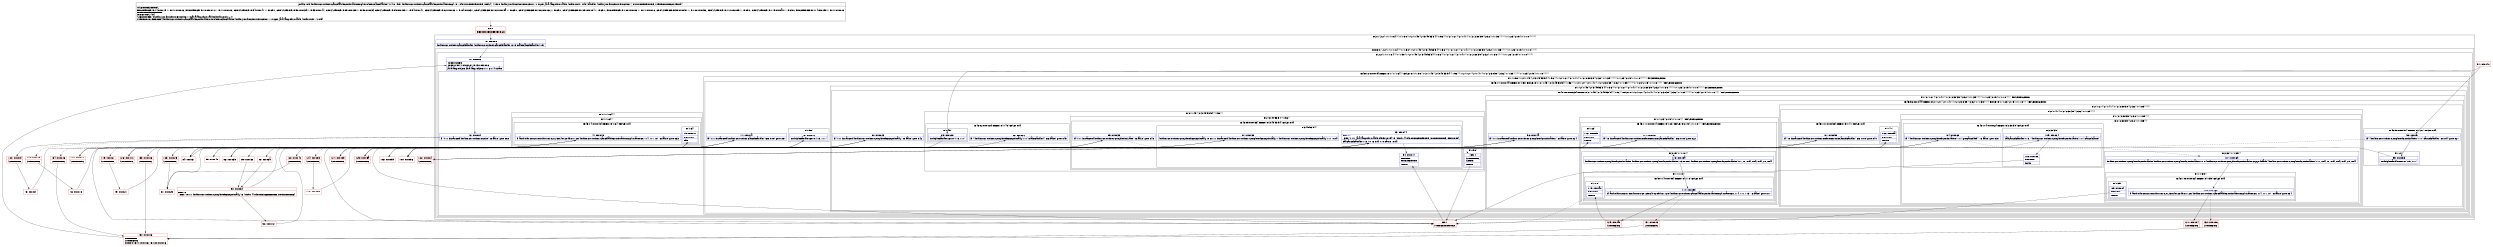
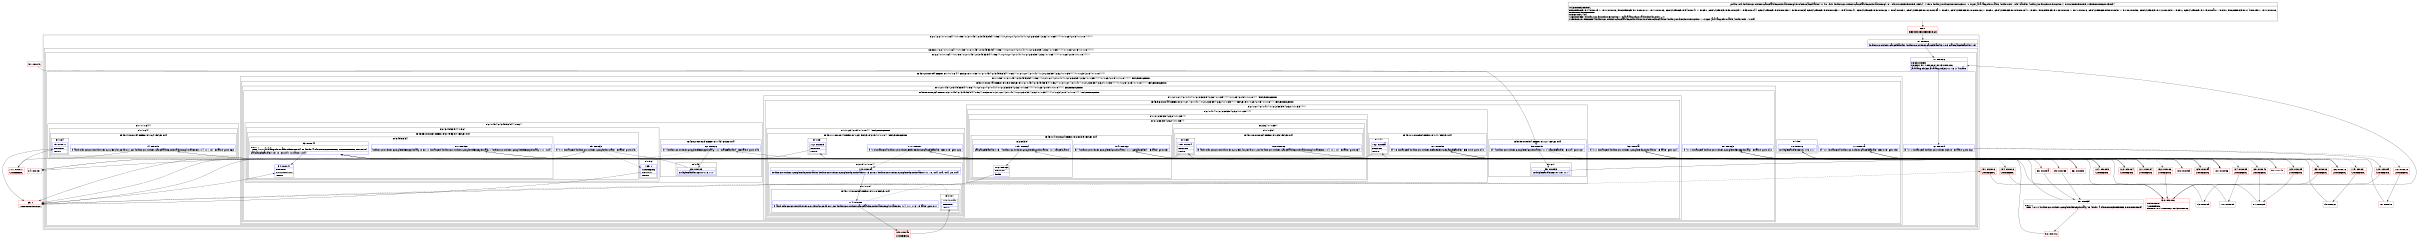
  digraph {
    node [color=red shape=record]
-   n1 [color=blue label="{75\:\ 0x0017|RETURN\l|this\l}"]
+   n1 [color=blue label="{75\:\ 0x0017|RETURN\l|return\l}"]
    n2 [color=blue label="{74\:\ 0x0015|if (androidx.concurrent.futures.C0125xc40028dd.m112m(kotlinx.coroutines.CancellableContinuationImpl._state$FU, r14, r11, r8) != false) goto L63\l}"]
    n3 [color=blue label="{78\:\ 0x001c|multipleHandlersError(r15, r11)\l}"]
    n4 [color=blue label="{83\:\ 0x002e|multipleHandlersError(r15, r11)\l}"]
    n5 [color=blue label="{82\:\ 0x002c|if (((kotlinx.coroutines.CompletedExceptionally) r11).makeHandled() == false) goto L45\l}"]
    n6 [color=blue label="{87\:\ 0x0038|kotlinx.coroutines.CompletedExceptionally r0 = r11 instanceof kotlinx.coroutines.CompletedExceptionally ? (kotlinx.coroutines.CompletedExceptionally) r11 : null\l}"]
    n7 [color=blue label="{93\:\ 0x0044|PHI: r1 \l  PHI: (r1v1 java.lang.Throwable A[REMOVE]) =  binds: [] A[DONT_GENERATE, DONT_INLINE, REMOVE]\l|callCancelHandler(r15, r0 != null ? r0.cause : null)\l}"]
    n8 [color=blue label="{94\:\ 0x0047|RETURN\lORIG_RETURN\l|return\l}"]
    n9 [color=blue label="{85\:\ 0x0033|if ((r11 instanceof kotlinx.coroutines.CompletionState) != false) goto L48\l}"]
-   n10 [color=blue label="{135\:\ ?|SYNTHETIC\lSTART\l|return\l}"]
+   n10 [color=blue label="{135\:\ ?|SYNTHETIC\lRETURN\l|return\l}"]
    n11 [color=blue label="{99\:\ 0x0053|multipleHandlersError(r15, r11)\l}"]
    n12 [color=blue label="{98\:\ 0x0051|if (((kotlinx.coroutines.CompletedContinuation) r11).cancelHandler != null) goto L27\l}"]
    n13 [color=blue label="{102\:\ 0x005a|RETURN\l|return\l}"]
    n14 [color=blue label="{101\:\ 0x0058|if ((r8 instanceof kotlinx.coroutines.BeforeResumeCancelHandler) == true) goto L40\l}"]
    n15 [color=blue label="{105\:\ 0x0064|callCancelHandler(r15, ((kotlinx.coroutines.CompletedContinuation) r11).cancelCause)\l}"]
    n16 [color=blue label="{106\:\ 0x006c|RETURN\l|kotlin\l}"]
    n17 [color=blue label="{104\:\ 0x0062|if (((kotlinx.coroutines.CompletedContinuation) r11).getCancelled() != false) goto L37\l}"]
    n18 [color=blue label="{109\:\ 0x0084|RETURN\l|return\l}"]
    n19 [color=blue label="{108\:\ 0x0082|if (androidx.concurrent.futures.C0125xc40028dd.m112m(kotlinx.coroutines.CancellableContinuationImpl._state$FU, r14, r11, r0) != false) goto L34\l}"]
-   n20 [color=blue label="{107\:\ 0x006d|kotlinx.coroutines.CompletedContinuation kotlinx.coroutines.CompletedContinuation r0 = kotlinx.coroutines.CompletedContinuation.copy$default((kotlinx.coroutines.CompletedContinuation) r11, null, r8, null, null, null, 29, null)\l}"]
    n21 [color=blue label="{112\:\ 0x0089|RETURN\l|return\l}"]
    n22 [color=blue label="{115\:\ 0x00a0|RETURN\l|return\l}"]
    n23 [color=blue label="{114\:\ 0x009e|if (androidx.concurrent.futures.C0125xc40028dd.m112m(kotlinx.coroutines.CancellableContinuationImpl._state$FU, r14, r11, r13) != false) goto L17\l}"]
    n24 [color=blue label="{113\:\ 0x008a|kotlinx.coroutines.CompletedContinuation kotlinx.coroutines.CompletedContinuation r13 = new kotlinx.coroutines.CompletedContinuation(r11, r8, null, null, null, 28, null)\l}"]
    n25 [color=blue label="{111\:\ 0x0087|if ((r8 instanceof kotlinx.coroutines.BeforeResumeCancelHandler) == true) goto L22\l}"]
    n26 [color=blue label="{96\:\ 0x004a|if ((r11 instanceof kotlinx.coroutines.CompletedContinuation) != false) goto L24\l}"]
    n27 [color=blue label="{80\:\ 0x0023|if ((r11 instanceof kotlinx.coroutines.CompletedExceptionally) != false) goto L42\l}"]
    n28 [color=blue label="{77\:\ 0x001a|if ((r11 instanceof kotlinx.coroutines.CancelHandler) == true) goto L57\l}"]
    n29 [color=blue label="{72\:\ 0x000d|if ((r11 instanceof kotlinx.coroutines.Active) != false) goto L60\l}"]
    n30 [color=blue label="{71\:\ 0x0006|LOOP_START\lLOOP:0: B:71:0x0006\-\>B:130:0x0006\l|java.lang.Object java.lang.Object r11 = r14._state\l}"]
    n31 [color=blue label="{70\:\ 0x0000|kotlinx.coroutines.CancelHandler kotlinx.coroutines.CancelHandler r8 = makeCancelHandler(r15)\l}"]
    n32 [label="{69\:\ ?|MTH_EXIT_BLOCK\l}"]
    n33 [label="{117\:\ 0x0017|SYNTHETIC\l}"]
    n34 [label="{134\:\ 0x0006|SYNTHETIC\l}"]
    n35 [label="{133\:\ 0x0006|SYNTHETIC\l}"]
    n36 [label="{84\:\ 0x0031}"]
    n37 [label="{89\:\ 0x003e}"]
    n38 [label="{88\:\ 0x003a}"]
    n39 [label="{86\:\ 0x0035}"]
    n40 [label="{100\:\ 0x0056}"]
    n41 [label="{103\:\ 0x005b}"]
    n42 [label="{125\:\ 0x005a|SYNTHETIC\l}"]
    n43 [label="{122\:\ 0x0064|SYNTHETIC\l}"]
    n44 [label="{121\:\ 0x0084|SYNTHETIC\l}"]
    n45 [label="{132\:\ 0x0006|SYNTHETIC\l}"]
    n46 [label="{129\:\ 0x00a0|SYNTHETIC\l}"]
    n47 [label="{131\:\ 0x0006|SYNTHETIC\l}"]
    n48 [label="{127\:\ 0x0089|SYNTHETIC\l}"]
    n49 [label="{124\:\ 0x0085|SYNTHETIC\l}"]
    n50 [label="{128\:\ 0x004c|SYNTHETIC\l}"]
    n51 [label="{95\:\ 0x0048}"]
    n52 [label="{123\:\ 0x0025|SYNTHETIC\l}"]
    n53 [label="{119\:\ 0x0021|SYNTHETIC\l}"]
    n54 [label="{126\:\ 0x001c|SYNTHETIC\l}"]
    n55 [label="{118\:\ 0x0018|SYNTHETIC\l}"]
    n56 [label="{120\:\ 0x000f|SYNTHETIC\l}"]
    n57 [label="{76\:\ 0x0018}"]
    n58 [label="{73\:\ 0x000f}"]
    n59 [label="{130\:\ 0x0006|LOOP_END\lSYNTHETIC\lLOOP:0: B:71:0x0006\-\>B:130:0x0006\l}"]
    n60 [label="{79\:\ 0x0021}"]
    n61 [label="{81\:\ 0x0025}"]
    n62 [label="{90\:\ 0x003f|PHI: r0 \l  PHI: (r0v11 kotlinx.coroutines.CompletedExceptionally) =  binds: [] A[DONT_GENERATE, DONT_INLINE]\l}"]
    n63 [label="{110\:\ 0x0085}"]
    n64 [label="{68\:\ ?|RETURN_ENTER_BLOCK\l}"]
    n65 [label="{97\:\ 0x004c}"]
    n66 [label="{92\:\ 0x0042}"]
    n67 [label="{public void kotlinx.coroutines.CancellableContinuationImpl.invokeOnCancellation((r14v0 'this' kotlinx.coroutines.CancellableContinuationImpl\<T\> A[IMMUTABLE_TYPE, THIS]), (r15v0 kotlin.jvm.functions.Function1\<? super java.lang.Throwable, kotlin.Unit\> A[D('handler' kotlin.jvm.functions.Function1), IMMUTABLE_TYPE, METHOD_ARGUMENT]))  | USE_LINES_HINTS\lBACK_EDGE: B:74:0x0015 \-\> B:71:0x0006, BACK_EDGE: B:78:0x001c \-\> B:71:0x0006, CROSS_EDGE: B:94:0x0047 \-\> B:69:?, CROSS_EDGE: B:90:0x003f \-\> B:93:0x0044, CROSS_EDGE: B:89:0x003e \-\> B:90:0x003f, CROSS_EDGE: B:85:0x0033 \-\> B:94:0x0047, CROSS_EDGE: B:82:0x002c \-\> B:84:0x0031, CROSS_EDGE: B:102:0x005a \-\> B:69:?, CROSS_EDGE: B:106:0x006c \-\> B:69:?, CROSS_EDGE: B:109:0x0084 \-\> B:69:?, BACK_EDGE: B:108:0x0082 \-\> B:71:0x0006, CROSS_EDGE: B:98:0x0051 \-\> B:100:0x0056, CROSS_EDGE: B:112:0x0089 \-\> B:69:?, CROSS_EDGE: B:115:0x00a0 \-\> B:69:?, BACK_EDGE: B:114:0x009e \-\> B:71:0x0006\lINLINE_NOT_NEEDED\lTYPE_VARS: [T]\lSIGNATURE: (Lkotlin\/jvm\/functions\/Function1\<\-Ljava\/lang\/Throwable;Lkotlin\/Unit;\>;)V\lMETHOD_OVERRIDE: [kotlinx.coroutines.CancellableContinuation.invokeOnCancellation(kotlin.jvm.functions.Function1\<? super java.lang.Throwable, kotlin.Unit\>):void]\l}" color=""]
    subgraph cluster_1 {
      label="R(2:1|(2:2|(1:(1:(1:64)))(1:(1:58)(1:(2:(1:45)|(2:(3:49|53|54)|(1:56)))(1:(2:(1:27)|(2:(1:41)|(1:(2:(2:38|39)|(2:32|(1:(1:35)))))))(1:(1:23)(2:15|(1:(1:18)))))))))"
      n31
      subgraph cluster_2 {
        label="LOOP:0: (2:2|(1:(1:(1:64)))(1:(1:58)(1:(2:(1:45)|(2:(3:49|53|54)|(1:56)))(1:(2:(1:27)|(2:(1:41)|(1:(2:(2:38|39)|(2:32|(1:(1:35)))))))(1:(1:23)(2:15|(1:(1:18))))))))"
        subgraph cluster_3 {
          label="R(2:2|(1:(1:(1:64)))(1:(1:58)(1:(2:(1:45)|(2:(3:49|53|54)|(1:56)))(1:(2:(1:27)|(2:(1:41)|(1:(2:(2:38|39)|(2:32|(1:(1:35)))))))(1:(1:23)(2:15|(1:(1:18))))))))"
          n30
          subgraph cluster_4 {
            label="IF [B:72:0x000d] THEN: R(1:(1:(1:64))) ELSE: R(1:(1:58)(1:(2:(1:45)|(2:(3:49|53|54)|(1:56)))(1:(2:(1:27)|(2:(1:41)|(1:(2:(2:38|39)|(2:32|(1:(1:35)))))))(1:(1:23)(2:15|(1:(1:18)))))))"
            n29
            subgraph cluster_5 {
              label="R(1:(1:(1:64)))"
              subgraph cluster_6 {
                label="R(1:(1:64))"
                subgraph cluster_7 {
                  label="IF [B:74:0x0015] THEN: R(1:64) ELSE: null"
                  n2
                  subgraph cluster_8 {
                    label="R(1:64)"
                    n1
                  }
                }
              }
            }
            subgraph cluster_9 {
              label="R(1:(1:58)(1:(2:(1:45)|(2:(3:49|53|54)|(1:56)))(1:(2:(1:27)|(2:(1:41)|(1:(2:(2:38|39)|(2:32|(1:(1:35)))))))(1:(1:23)(2:15|(1:(1:18))))))) | ELSE_IF_CHAIN\l"
              subgraph cluster_10 {
                label="IF [B:77:0x001a] THEN: R(1:58) ELSE: R(1:(2:(1:45)|(2:(3:49|53|54)|(1:56)))(1:(2:(1:27)|(2:(1:41)|(1:(2:(2:38|39)|(2:32|(1:(1:35)))))))(1:(1:23)(2:15|(1:(1:18)))))) | ELSE_IF_CHAIN\l"
                n28
                subgraph cluster_11 {
                  label="R(1:58)"
                  n3
                }
                subgraph cluster_12 {
                  label="R(1:(2:(1:45)|(2:(3:49|53|54)|(1:56)))(1:(2:(1:27)|(2:(1:41)|(1:(2:(2:38|39)|(2:32|(1:(1:35)))))))(1:(1:23)(2:15|(1:(1:18)))))) | ELSE_IF_CHAIN\l"
                  subgraph cluster_13 {
                    label="IF [B:80:0x0023] THEN: R(2:(1:45)|(2:(3:49|53|54)|(1:56))) ELSE: R(1:(2:(1:27)|(2:(1:41)|(1:(2:(2:38|39)|(2:32|(1:(1:35)))))))(1:(1:23)(2:15|(1:(1:18))))) | ELSE_IF_CHAIN\l"
                    n27
                    subgraph cluster_14 {
                      label="R(2:(1:45)|(2:(3:49|53|54)|(1:56)))"
                      subgraph cluster_15 {
                        label="IF [B:82:0x002c] THEN: R(1:45) ELSE: null"
                        n5
                        subgraph cluster_16 {
                          label="R(1:45)"
                          n4
                        }
                      }
                      subgraph cluster_17 {
                        label="R(2:(3:49|53|54)|(1:56))"
                        subgraph cluster_18 {
                          label="IF [B:85:0x0033] THEN: R(3:49|53|54) ELSE: null"
                          n9
                          subgraph cluster_19 {
                            label="R(3:49|53|54)"
                            n6
                            n7
                            n8
                          }
                        }
                        subgraph cluster_20 {
                          label="R(1:56)"
                          n10
                        }
                      }
                    }
                    subgraph cluster_21 {
                      label="R(1:(2:(1:27)|(2:(1:41)|(1:(2:(2:38|39)|(2:32|(1:(1:35)))))))(1:(1:23)(2:15|(1:(1:18))))) | ELSE_IF_CHAIN\l"
                      subgraph cluster_22 {
                        label="IF [B:96:0x004a] THEN: R(2:(1:27)|(2:(1:41)|(1:(2:(2:38|39)|(2:32|(1:(1:35))))))) ELSE: R(1:(1:23)(2:15|(1:(1:18)))) | ELSE_IF_CHAIN\l"
                        n26
                        subgraph cluster_23 {
                          label="R(2:(1:27)|(2:(1:41)|(1:(2:(2:38|39)|(2:32|(1:(1:35)))))))"
                          subgraph cluster_24 {
                            label="IF [B:98:0x0051] THEN: R(1:27) ELSE: null"
                            n12
                            subgraph cluster_25 {
                              label="R(1:27)"
                              n11
                            }
                          }
                          subgraph cluster_26 {
                            label="R(2:(1:41)|(1:(2:(2:38|39)|(2:32|(1:(1:35))))))"
                            subgraph cluster_27 {
                              label="IF [B:101:0x0058] THEN: R(1:41) ELSE: null"
                              n14
                              subgraph cluster_28 {
                                label="R(1:41)"
                                n13
                              }
                            }
                            subgraph cluster_29 {
                              label="R(1:(2:(2:38|39)|(2:32|(1:(1:35)))))"
                              subgraph cluster_30 {
                                label="R(2:(2:38|39)|(2:32|(1:(1:35))))"
                                subgraph cluster_31 {
                                  label="IF [B:104:0x0062] THEN: R(2:38|39) ELSE: null"
                                  n17
                                  subgraph cluster_32 {
                                    label="R(2:38|39)"
                                    n15
                                    n16
                                  }
                                }
                                subgraph cluster_33 {
                                  label="R(2:32|(1:(1:35)))"
-                                 n20
                                  subgraph cluster_34 {
                                    label="R(1:(1:35))"
                                    subgraph cluster_35 {
                                      label="IF [B:108:0x0082] THEN: R(1:35) ELSE: null"
                                      n19
                                      subgraph cluster_36 {
                                        label="R(1:35)"
                                        n18
                                      }
                                    }
                                  }
                                }
                              }
                            }
                          }
                        }
                        subgraph cluster_37 {
                          label="R(1:(1:23)(2:15|(1:(1:18)))) | ELSE_IF_CHAIN\l"
                          subgraph cluster_38 {
                            label="IF [B:111:0x0087] THEN: R(1:23) ELSE: R(2:15|(1:(1:18))) | ELSE_IF_CHAIN\l"
                            n25
                            subgraph cluster_39 {
                              label="R(1:23)"
                              n21
                            }
                            subgraph cluster_40 {
                              label="R(2:15|(1:(1:18)))"
                              n24
                              subgraph cluster_41 {
                                label="R(1:(1:18))"
                                subgraph cluster_42 {
                                  label="IF [B:114:0x009e] THEN: R(1:18) ELSE: null"
                                  n23
                                  subgraph cluster_43 {
                                    label="R(1:18)"
                                    n22
                                  }
                                }
                              }
                            }
                          }
                        }
                      }
                    }
                  }
                }
              }
            }
          }
        }
      }
    }
    n1 -> n32
    n2 -> n33
    n2 -> n34 [style=dashed]
    n3 -> n35
    n4 -> n36
-   n65 -> n4
+   n5 -> n4
    n5 -> n36 [style=dashed]
    n6 -> n37
    n7 -> n8
    n7 -> n38
    n9 -> n10 [style=dashed]
    n9 -> n39
    n10 -> n32
    n11 -> n40
    n12 -> n11
    n12 -> n40 [style=dashed]
    n13 -> n32
    n14 -> n41 [style=dashed]
    n14 -> n42
    n15 -> n16
    n16 -> n32
-   n17 -> n20 [style=dashed]
    n17 -> n43
    n18 -> n32
    n19 -> n44
    n19 -> n45 [style=dashed]
-   n20 -> n19
    n21 -> n32
    n22 -> n32 [style=dashed]
    n23 -> n46
    n23 -> n47 [style=dashed]
    n24 -> n23
    n25 -> n24 [style=dashed]
    n25 -> n48
    n26 -> n49 [style=dashed]
    n26 -> n50
    n27 -> n51 [style=dashed]
    n27 -> n52
    n28 -> n53 [style=dashed]
    n28 -> n54
    n29 -> n55 [style=dashed]
    n29 -> n56
    n30 -> n29
    n31 -> n30
    n32 -> n8
    n33 -> n1
    n34 -> n59
    n35 -> n59
    n36 -> n9
    n37 -> n62
    n38 -> n62
    n39 -> n6
    n40 -> n14
    n41 -> n17
    n42 -> n13
    n43 -> n15
+   n44 -> n18
    n45 -> n59
    n46 -> n22
    n47 -> n59
    n48 -> n21
    n49 -> n63
    n50 -> n61
    n51 -> n26
    n52 -> n61
    n53 -> n60
    n54 -> n3
    n55 -> n57
    n56 -> n58
    n57 -> n28
    n58 -> n2
    n59 -> n30
    n60 -> n27
    n61 -> n5
    n62 -> n7
    n62 -> n66
    n63 -> n25
    n64 -> n31
    n65 -> n12
    n66 -> n7
    n67 -> n64
  }
